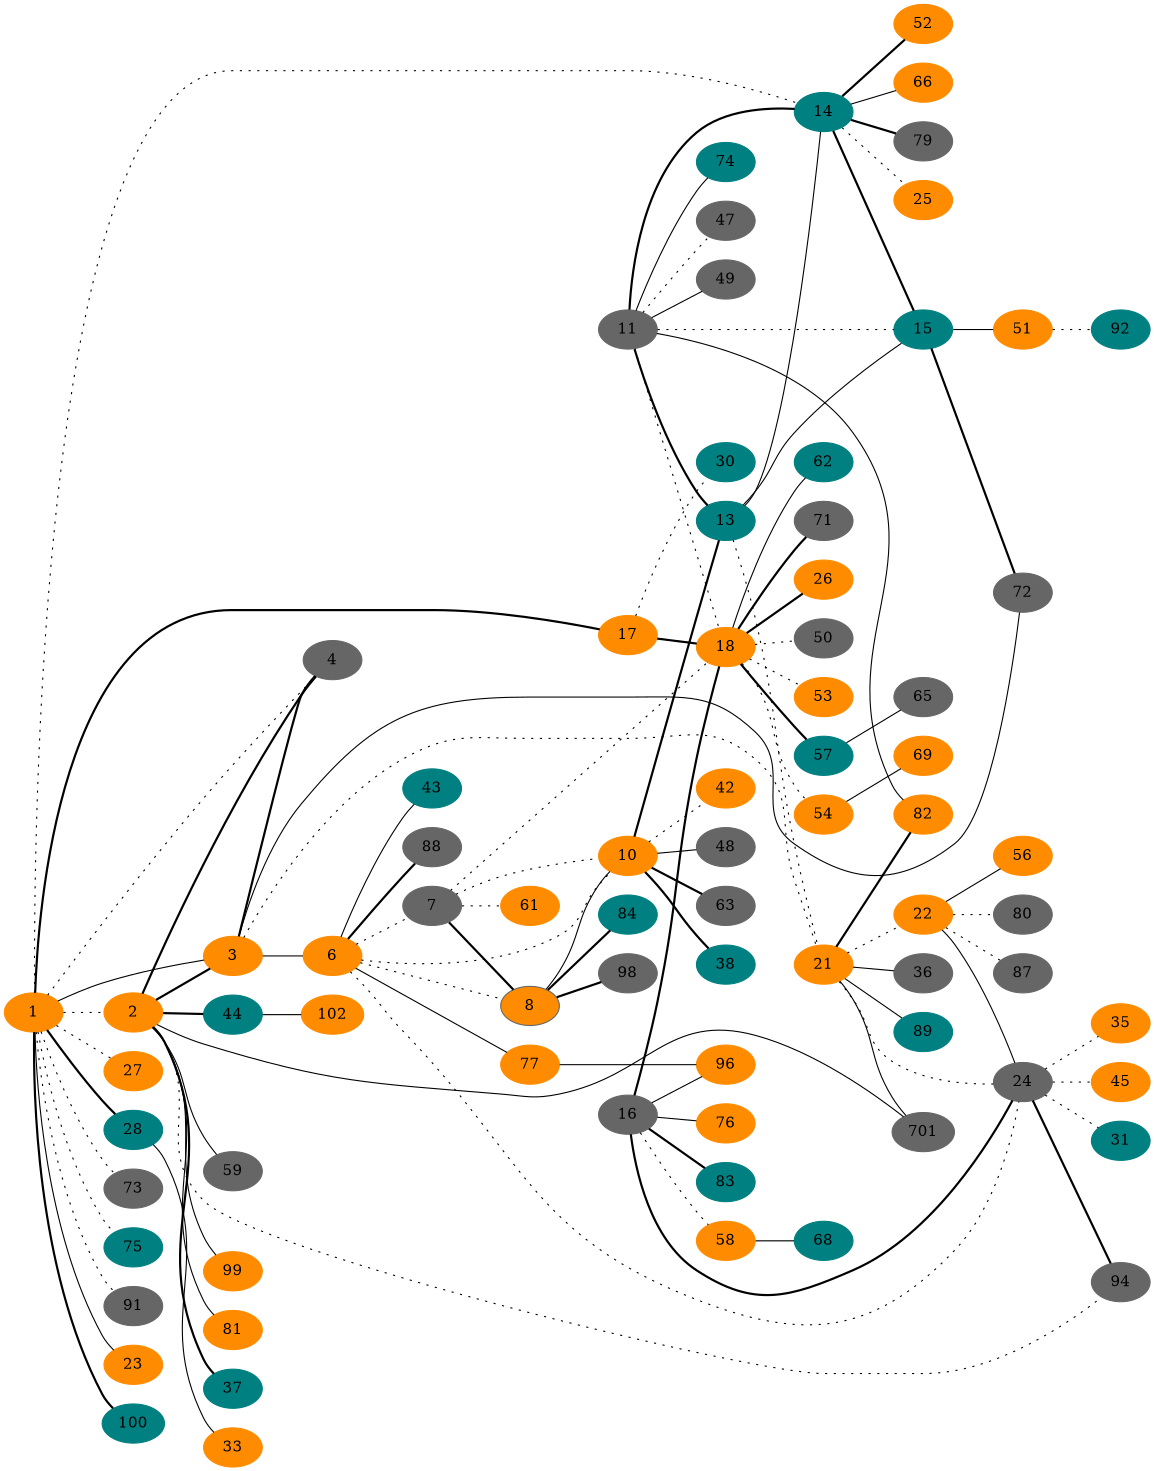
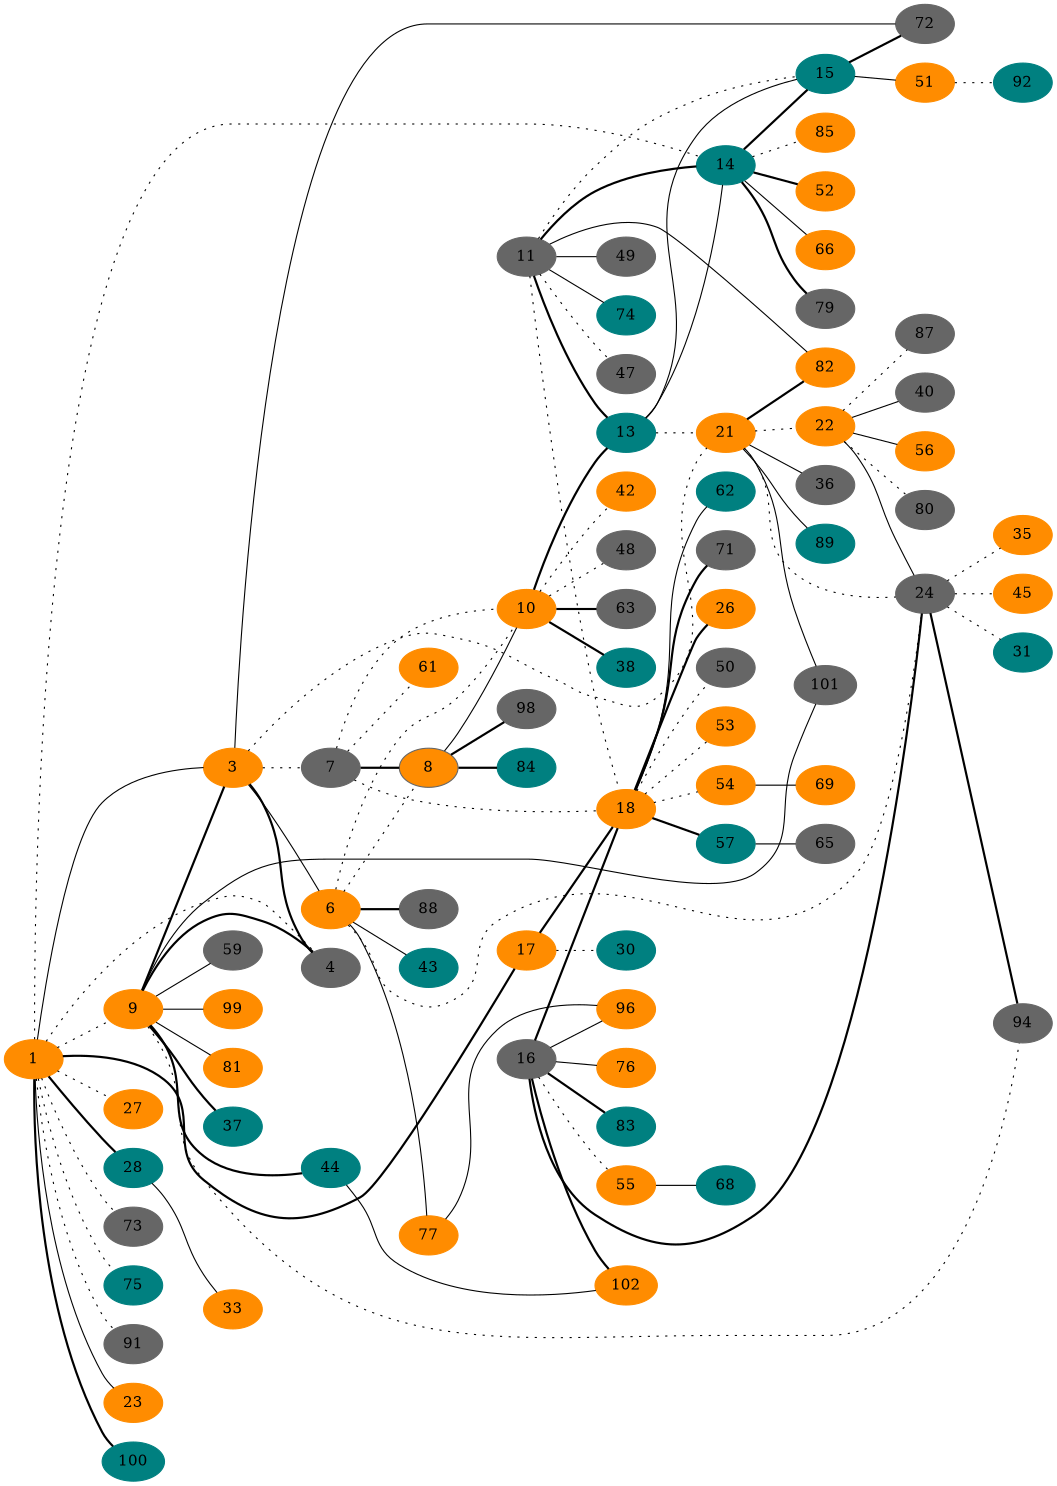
  graph {
    rankdir=LR
    node [color=darkorange style=filled]
    edge [style=dotted]
    1 [super="+5"]
-   2 [super="+41"]
+   2 [super="+41" label=9]
    3 [super="+86"]
    4 [color=gray40]
    14 [color=teal super="+95"]
    17 [super="+29"]
    27
    28 [color=teal]
    73 [color=gray40]
    75 [color=teal]
    91 [color=gray40]
    n12 [label=23]
    100 [color=teal]
    37 [color=teal]
    44 [color=teal super="+60"]
    59 [color=gray40 super="+78"]
    94 [color=gray40]
    99
-   101 [color=gray40 label=701]
+   101 [color=gray40]
    81
    6 [super="+9"]
    21 [super="+23"]
    72 [color=gray40]
    15 [color=teal super="+46"]
    52
    66
    79 [color=gray40]
-   85 [label=25]
+   85
    18 [super="+20"]
    30 [color=teal super="+67"]
    33
    102 [super="+103"]
    7 [color=gray40 super="+34"]
    8 [color=gray40 fillcolor=darkorange super="+90"]
    10 [super="+55"]
    24 [color=gray40 super="+25"]
    43 [color=teal]
    77
    88 [color=gray40]
    n40 [label=82]
    22 [super="+70"]
    36 [color=gray40]
    89 [color=teal]
    61
    84 [color=teal]
    98 [color=gray40]
    13 [color=teal super="+39"]
    38 [color=teal]
    42
    48 [color=gray40]
    63 [color=gray40]
    31 [color=teal]
    35 [super="+97"]
    45
    96
    26
    50 [color=gray40]
    53
    54
    57 [color=teal super="+64"]
    62 [color=teal super="+82"]
    71 [color=gray40]
    11 [color=gray40 super="+12"]
    47 [color=gray40]
    49 [color=gray40]
    74 [color=teal]
    51
    92 [color=teal]
    16 [color=gray40 super="+19"]
-   58
+   58 [label=55]
    76
    83 [color=teal]
    68 [color=teal]
    69
    65 [color=gray40]
+   40 [color=gray40]
    56
    80 [color=gray40]
    87 [color=gray40]
    1 -- 2 [weight=2]
    1 -- 3 [style=solid weight=2]
    1 -- 4 [weight=2]
    1 -- 14
    1 -- 17 [style=bold]
    1 -- 27
    1 -- 28 [style=bold]
    1 -- 73
    1 -- 75
    1 -- 91
    1 -- n12 [style=solid]
    1 -- 100 [style=bold]
    2 -- 3 [style=bold]
    2 -- 4 [style=bold]
    2 -- 37 [style=bold]
    2 -- 44 [style=bold]
    2 -- 59 [style=solid]
    2 -- 94
    2 -- 99 [style=solid]
    2 -- 101 [style=solid]
    2 -- 81 [style=solid]
    3 -- 4 [style=bold]
    3 -- 6 [style=solid]
    3 -- 21
    3 -- 72 [style=solid]
    14 -- 15 [style=bold]
    14 -- 52 [style=bold]
    14 -- 66 [style=solid]
    14 -- 79 [style=bold]
    14 -- 85
    17 -- 18 [style=bold weight=2]
    17 -- 30
    28 -- 33 [style=solid]
    44 -- 102 [style=solid]
-   6 -- 7 [weight=2]
+   3 -- 7 [weight=2]
    6 -- 8 [weight=2]
    6 -- 10 [weight=2]
    6 -- 24
    6 -- 43 [style=solid]
    6 -- 77 [style=solid]
    6 -- 88 [style=bold]
    21 -- 101 [style=solid]
    21 -- 24 [weight=4]
    21 -- n40 [style=bold]
    21 -- 22 [weight=2]
    21 -- 36 [style=solid]
    21 -- 89 [style=solid]
    15 -- 72 [style=bold]
    15 -- 51 [style=solid]
    18 -- 26 [style=bold]
    18 -- 50
    18 -- 53
    18 -- 54
    18 -- 57 [style=bold]
    18 -- 62 [style=solid]
    18 -- 71 [style=bold]
    7 -- 18
    7 -- 8 [style=bold]
    7 -- 10
    7 -- 61
    8 -- 10 [style=solid]
    8 -- 84 [style=bold]
    8 -- 98 [style=bold]
    10 -- 13 [style=bold]
    10 -- 38 [style=bold]
    10 -- 42
-   10 -- 48 [style=solid]
+   10 -- 48
    10 -- 63 [style=bold]
    24 -- 94 [style=bold]
    24 -- 31
    24 -- 35
    24 -- 45
    77 -- 96 [style=solid]
    22 -- 24 [style=solid weight=2]
+   22 -- 40 [style=solid]
    22 -- 56 [style=solid]
    22 -- 80
    22 -- 87
    13 -- 14 [style=solid]
    13 -- 21
    13 -- 15 [style=solid]
    54 -- 69 [style=solid]
    57 -- 65 [style=solid]
    11 -- 14 [style=bold weight=2]
    11 -- 15 [weight=2]
    11 -- 18
    11 -- n40 [style=solid]
    11 -- 13 [style=bold weight=2]
    11 -- 47
    11 -- 49 [style=solid]
    11 -- 74 [style=solid]
    51 -- 92
    16 -- 18 [style=bold weight=4]
+   16 -- 102 [style=bold]
    16 -- 24 [style=bold]
    16 -- 96 [style=solid weight=2]
    16 -- 58
    16 -- 76 [style=solid]
    16 -- 83 [style=bold]
    58 -- 68 [style=solid]
  }
